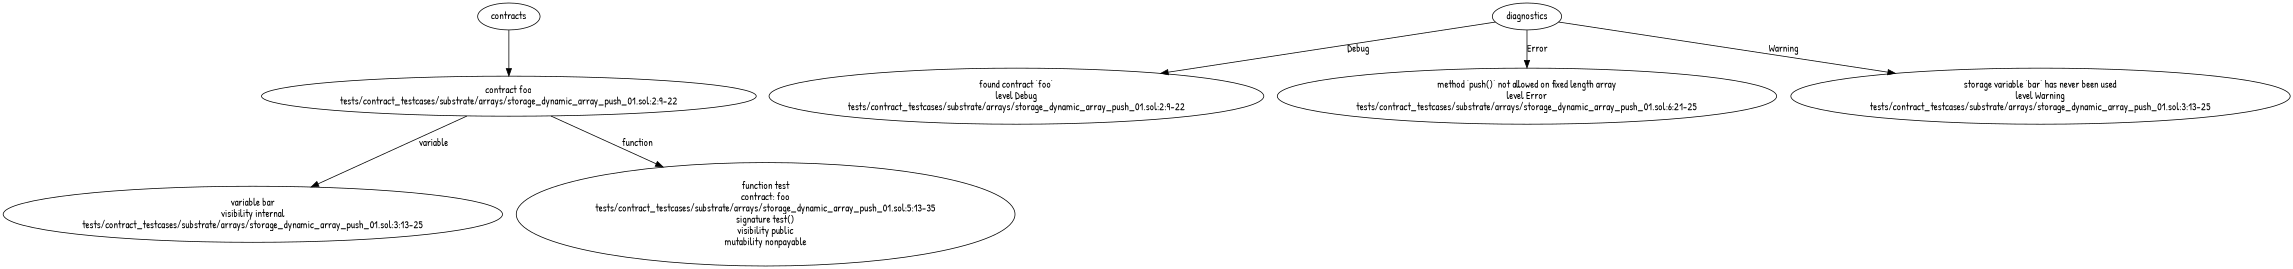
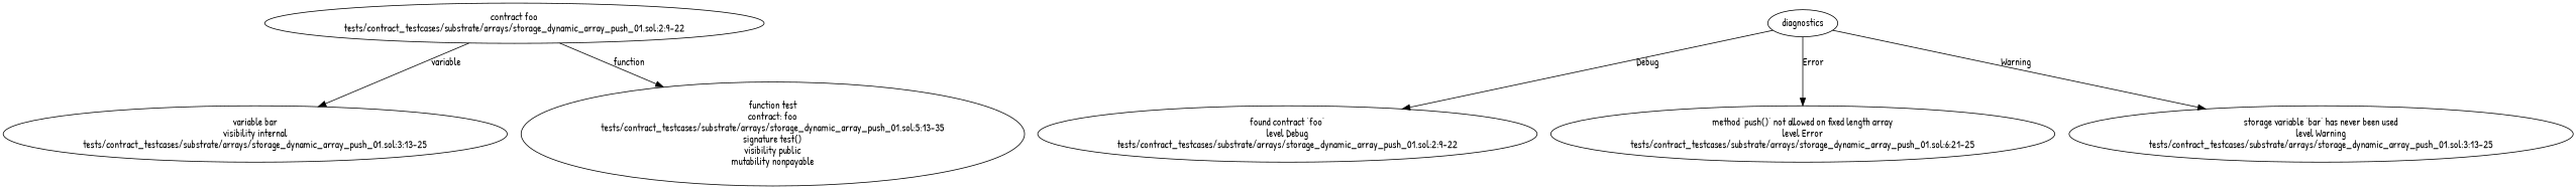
  strict digraph {
    fontname="Patrick Hand"
    node [fontname="Patrick Hand"]
    edge [fontname="Patrick Hand"]
    n1 [label="contract foo\ntests/contract_testcases/substrate/arrays/storage_dynamic_array_push_01.sol:2:9-22"]
    n2 [label="variable bar\nvisibility internal\ntests/contract_testcases/substrate/arrays/storage_dynamic_array_push_01.sol:3:13-25"]
    n3 [label="function test\ncontract: foo\ntests/contract_testcases/substrate/arrays/storage_dynamic_array_push_01.sol:5:13-35\nsignature test()\nvisibility public\nmutability nonpayable"]
    n4 [label="found contract ‘foo’\nlevel Debug\ntests/contract_testcases/substrate/arrays/storage_dynamic_array_push_01.sol:2:9-22"]
    n5 [label="method ‘push()’ not allowed on fixed length array\nlevel Error\ntests/contract_testcases/substrate/arrays/storage_dynamic_array_push_01.sol:6:21-25"]
    n6 [label="storage variable ‘bar‘ has never been used\nlevel Warning\ntests/contract_testcases/substrate/arrays/storage_dynamic_array_push_01.sol:3:13-25"]
-   contracts
    diagnostics
    n1 -> n2 [label=variable]
    n1 -> n3 [label=function]
-   contracts -> n1
    diagnostics -> n4 [label=Debug]
    diagnostics -> n5 [label=Error]
    diagnostics -> n6 [label=Warning]
  }
